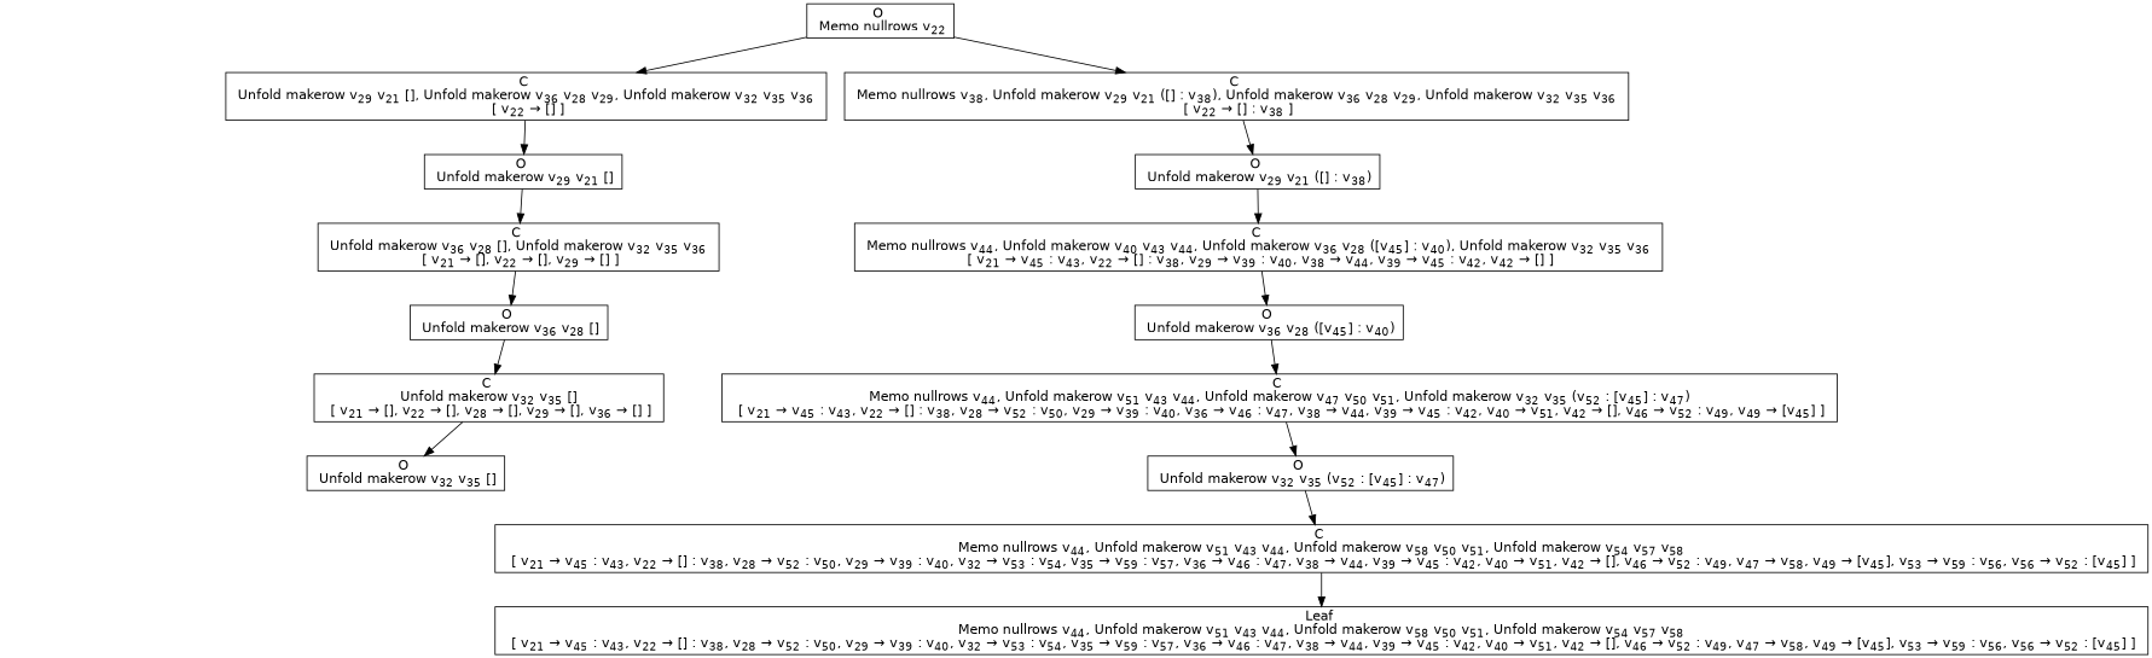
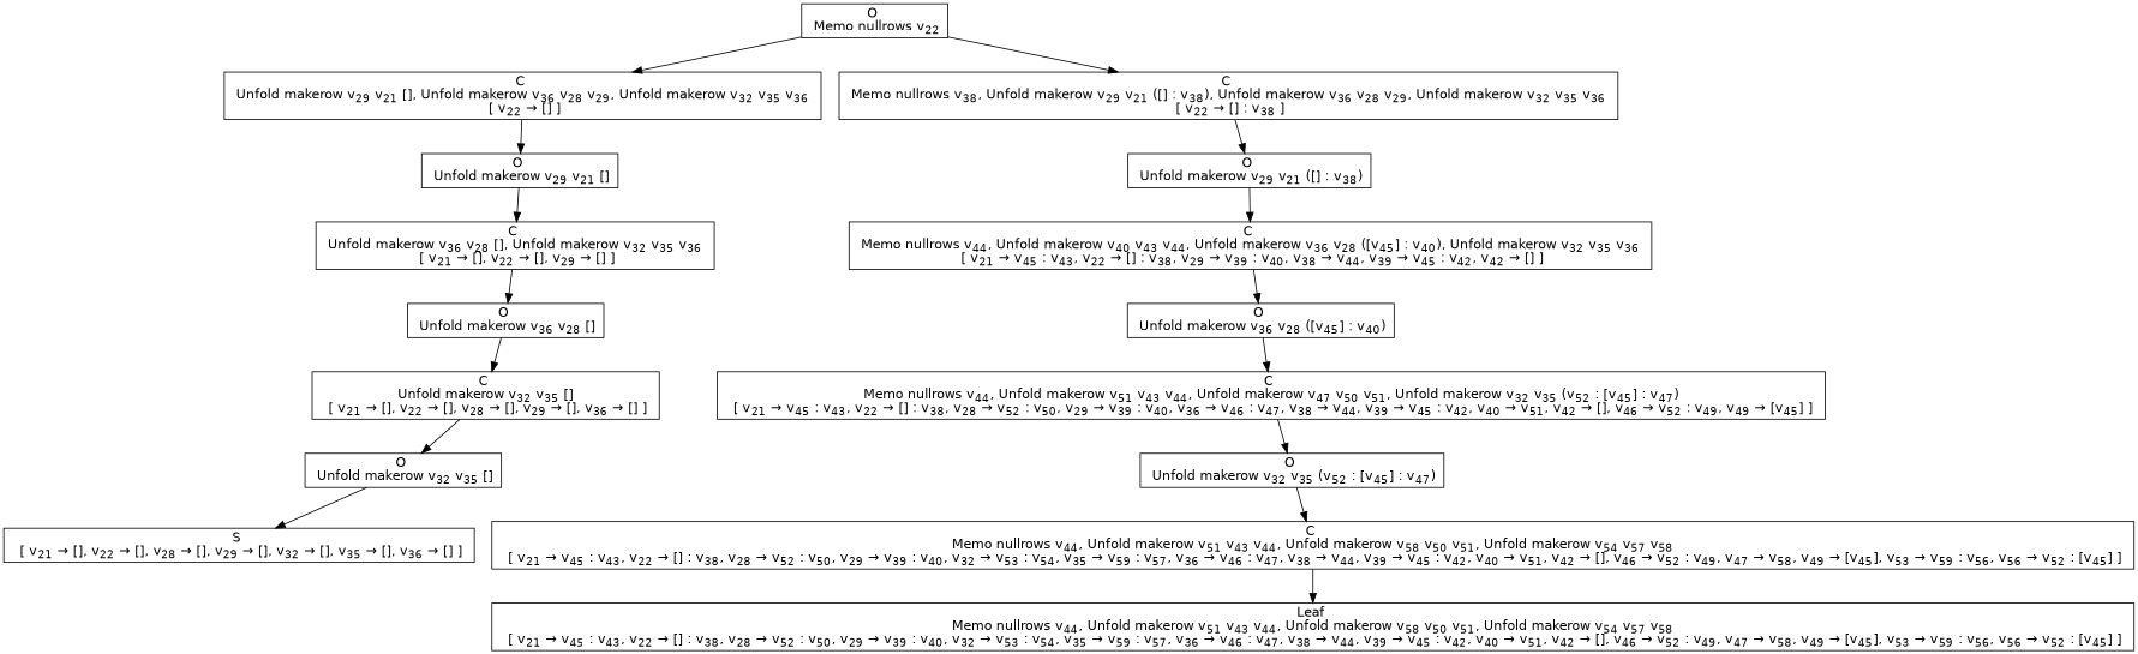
  digraph {
    rankdir=TB
    fontname="DejaVu Sans"
    node [fillcolor=white shape=box style=filled fontname="DejaVu Sans"]
    edge [fontname="DejaVu Sans"]
    n1 [label=<O <BR/> Memo nullrows v<SUB>22</SUB>>]
    n2 [label=<C <BR/> Unfold makerow v<SUB>29</SUB> v<SUB>21</SUB> [], Unfold makerow v<SUB>36</SUB> v<SUB>28</SUB> v<SUB>29</SUB>, Unfold makerow v<SUB>32</SUB> v<SUB>35</SUB> v<SUB>36</SUB> <BR/>  [ v<SUB>22</SUB> &rarr; [] ] >]
    n3 [label=<C <BR/> Memo nullrows v<SUB>38</SUB>, Unfold makerow v<SUB>29</SUB> v<SUB>21</SUB> ([] : v<SUB>38</SUB>), Unfold makerow v<SUB>36</SUB> v<SUB>28</SUB> v<SUB>29</SUB>, Unfold makerow v<SUB>32</SUB> v<SUB>35</SUB> v<SUB>36</SUB> <BR/>  [ v<SUB>22</SUB> &rarr; [] : v<SUB>38</SUB> ] >]
    n4 [label=<O <BR/> Unfold makerow v<SUB>29</SUB> v<SUB>21</SUB> []>]
    n5 [label=<O <BR/> Unfold makerow v<SUB>29</SUB> v<SUB>21</SUB> ([] : v<SUB>38</SUB>)>]
    n6 [label=<C <BR/> Unfold makerow v<SUB>36</SUB> v<SUB>28</SUB> [], Unfold makerow v<SUB>32</SUB> v<SUB>35</SUB> v<SUB>36</SUB> <BR/>  [ v<SUB>21</SUB> &rarr; [], v<SUB>22</SUB> &rarr; [], v<SUB>29</SUB> &rarr; [] ] >]
    n7 [label=<O <BR/> Unfold makerow v<SUB>36</SUB> v<SUB>28</SUB> []>]
    n8 [label=<C <BR/> Unfold makerow v<SUB>32</SUB> v<SUB>35</SUB> [] <BR/>  [ v<SUB>21</SUB> &rarr; [], v<SUB>22</SUB> &rarr; [], v<SUB>28</SUB> &rarr; [], v<SUB>29</SUB> &rarr; [], v<SUB>36</SUB> &rarr; [] ] >]
    n9 [label=<O <BR/> Unfold makerow v<SUB>32</SUB> v<SUB>35</SUB> []>]
+   n10 [label=<S <BR/>  [ v<SUB>21</SUB> &rarr; [], v<SUB>22</SUB> &rarr; [], v<SUB>28</SUB> &rarr; [], v<SUB>29</SUB> &rarr; [], v<SUB>32</SUB> &rarr; [], v<SUB>35</SUB> &rarr; [], v<SUB>36</SUB> &rarr; [] ] >]
    n11 [label=<C <BR/> Memo nullrows v<SUB>44</SUB>, Unfold makerow v<SUB>40</SUB> v<SUB>43</SUB> v<SUB>44</SUB>, Unfold makerow v<SUB>36</SUB> v<SUB>28</SUB> ([v<SUB>45</SUB>] : v<SUB>40</SUB>), Unfold makerow v<SUB>32</SUB> v<SUB>35</SUB> v<SUB>36</SUB> <BR/>  [ v<SUB>21</SUB> &rarr; v<SUB>45</SUB> : v<SUB>43</SUB>, v<SUB>22</SUB> &rarr; [] : v<SUB>38</SUB>, v<SUB>29</SUB> &rarr; v<SUB>39</SUB> : v<SUB>40</SUB>, v<SUB>38</SUB> &rarr; v<SUB>44</SUB>, v<SUB>39</SUB> &rarr; v<SUB>45</SUB> : v<SUB>42</SUB>, v<SUB>42</SUB> &rarr; [] ] >]
    n12 [label=<O <BR/> Unfold makerow v<SUB>36</SUB> v<SUB>28</SUB> ([v<SUB>45</SUB>] : v<SUB>40</SUB>)>]
    n13 [label=<C <BR/> Memo nullrows v<SUB>44</SUB>, Unfold makerow v<SUB>51</SUB> v<SUB>43</SUB> v<SUB>44</SUB>, Unfold makerow v<SUB>47</SUB> v<SUB>50</SUB> v<SUB>51</SUB>, Unfold makerow v<SUB>32</SUB> v<SUB>35</SUB> (v<SUB>52</SUB> : [v<SUB>45</SUB>] : v<SUB>47</SUB>) <BR/>  [ v<SUB>21</SUB> &rarr; v<SUB>45</SUB> : v<SUB>43</SUB>, v<SUB>22</SUB> &rarr; [] : v<SUB>38</SUB>, v<SUB>28</SUB> &rarr; v<SUB>52</SUB> : v<SUB>50</SUB>, v<SUB>29</SUB> &rarr; v<SUB>39</SUB> : v<SUB>40</SUB>, v<SUB>36</SUB> &rarr; v<SUB>46</SUB> : v<SUB>47</SUB>, v<SUB>38</SUB> &rarr; v<SUB>44</SUB>, v<SUB>39</SUB> &rarr; v<SUB>45</SUB> : v<SUB>42</SUB>, v<SUB>40</SUB> &rarr; v<SUB>51</SUB>, v<SUB>42</SUB> &rarr; [], v<SUB>46</SUB> &rarr; v<SUB>52</SUB> : v<SUB>49</SUB>, v<SUB>49</SUB> &rarr; [v<SUB>45</SUB>] ] >]
    n14 [label=<O <BR/> Unfold makerow v<SUB>32</SUB> v<SUB>35</SUB> (v<SUB>52</SUB> : [v<SUB>45</SUB>] : v<SUB>47</SUB>)>]
    n15 [label=<C <BR/> Memo nullrows v<SUB>44</SUB>, Unfold makerow v<SUB>51</SUB> v<SUB>43</SUB> v<SUB>44</SUB>, Unfold makerow v<SUB>58</SUB> v<SUB>50</SUB> v<SUB>51</SUB>, Unfold makerow v<SUB>54</SUB> v<SUB>57</SUB> v<SUB>58</SUB> <BR/>  [ v<SUB>21</SUB> &rarr; v<SUB>45</SUB> : v<SUB>43</SUB>, v<SUB>22</SUB> &rarr; [] : v<SUB>38</SUB>, v<SUB>28</SUB> &rarr; v<SUB>52</SUB> : v<SUB>50</SUB>, v<SUB>29</SUB> &rarr; v<SUB>39</SUB> : v<SUB>40</SUB>, v<SUB>32</SUB> &rarr; v<SUB>53</SUB> : v<SUB>54</SUB>, v<SUB>35</SUB> &rarr; v<SUB>59</SUB> : v<SUB>57</SUB>, v<SUB>36</SUB> &rarr; v<SUB>46</SUB> : v<SUB>47</SUB>, v<SUB>38</SUB> &rarr; v<SUB>44</SUB>, v<SUB>39</SUB> &rarr; v<SUB>45</SUB> : v<SUB>42</SUB>, v<SUB>40</SUB> &rarr; v<SUB>51</SUB>, v<SUB>42</SUB> &rarr; [], v<SUB>46</SUB> &rarr; v<SUB>52</SUB> : v<SUB>49</SUB>, v<SUB>47</SUB> &rarr; v<SUB>58</SUB>, v<SUB>49</SUB> &rarr; [v<SUB>45</SUB>], v<SUB>53</SUB> &rarr; v<SUB>59</SUB> : v<SUB>56</SUB>, v<SUB>56</SUB> &rarr; v<SUB>52</SUB> : [v<SUB>45</SUB>] ] >]
    n16 [label=<Leaf <BR/> Memo nullrows v<SUB>44</SUB>, Unfold makerow v<SUB>51</SUB> v<SUB>43</SUB> v<SUB>44</SUB>, Unfold makerow v<SUB>58</SUB> v<SUB>50</SUB> v<SUB>51</SUB>, Unfold makerow v<SUB>54</SUB> v<SUB>57</SUB> v<SUB>58</SUB> <BR/>  [ v<SUB>21</SUB> &rarr; v<SUB>45</SUB> : v<SUB>43</SUB>, v<SUB>22</SUB> &rarr; [] : v<SUB>38</SUB>, v<SUB>28</SUB> &rarr; v<SUB>52</SUB> : v<SUB>50</SUB>, v<SUB>29</SUB> &rarr; v<SUB>39</SUB> : v<SUB>40</SUB>, v<SUB>32</SUB> &rarr; v<SUB>53</SUB> : v<SUB>54</SUB>, v<SUB>35</SUB> &rarr; v<SUB>59</SUB> : v<SUB>57</SUB>, v<SUB>36</SUB> &rarr; v<SUB>46</SUB> : v<SUB>47</SUB>, v<SUB>38</SUB> &rarr; v<SUB>44</SUB>, v<SUB>39</SUB> &rarr; v<SUB>45</SUB> : v<SUB>42</SUB>, v<SUB>40</SUB> &rarr; v<SUB>51</SUB>, v<SUB>42</SUB> &rarr; [], v<SUB>46</SUB> &rarr; v<SUB>52</SUB> : v<SUB>49</SUB>, v<SUB>47</SUB> &rarr; v<SUB>58</SUB>, v<SUB>49</SUB> &rarr; [v<SUB>45</SUB>], v<SUB>53</SUB> &rarr; v<SUB>59</SUB> : v<SUB>56</SUB>, v<SUB>56</SUB> &rarr; v<SUB>52</SUB> : [v<SUB>45</SUB>] ] >]
    n1 -> n2
    n1 -> n3
    n2 -> n4
    n3 -> n5
    n4 -> n6
    n5 -> n11
    n6 -> n7
    n7 -> n8
    n8 -> n9
+   n9 -> n10
    n11 -> n12
    n12 -> n13
    n13 -> n14
    n14 -> n15
    n15 -> n16
  }
